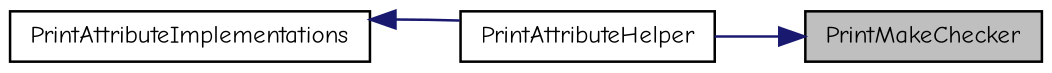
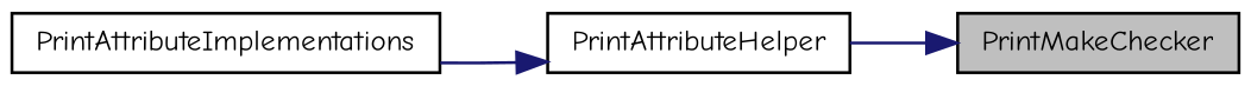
  digraph {
    fontname="Comic Neue"
    rankdir=RL
    node [color=black fillcolor=white fontname="Comic Neue" fontsize=10 shape=record style=filled]
    edge [color=midnightblue dir=back fontname="Comic Neue" fontsize=10 labelfontname=Helvetica labelfontsize=10 style=solid]
    n1 [fillcolor=grey75 fontcolor=black height=0.2 label=PrintMakeChecker width=0.4]
    n2 [height=0.2 label=PrintAttributeHelper width=0.4]
    n3 [height=0.2 label=PrintAttributeImplementations width=0.4]
    n1 -> n2
-   n3 -> n2
+   n2 -> n3
  }
